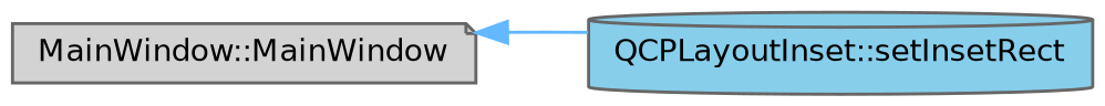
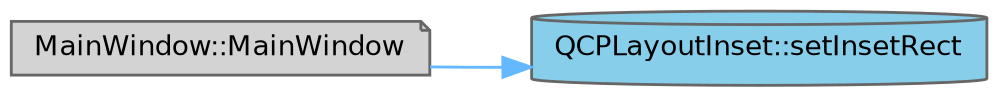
  digraph {
    rankdir=RL
    node [fontname=Helvetica fontsize=10 style=filled]
    n1 [color=gray40 fillcolor=skyblue fontcolor=black height=0.2 label="QCPLayoutInset::setInsetRect" shape=cylinder width=0.4]
    n2 [color=grey40 fillcolor=lightgrey height=0.2 label="MainWindow::MainWindow" shape=note width=0.4]
-   n2 -> n1 [color=steelblue1 dir=back fontname=Helvetica fontsize=10 labelfontname=Helvetica labelfontsize=10 style=solid]
+   n1 -> n2 [color=steelblue1 dir=back fontname=Helvetica fontsize=10 labelfontname=Helvetica labelfontsize=10 style=solid]
  }
